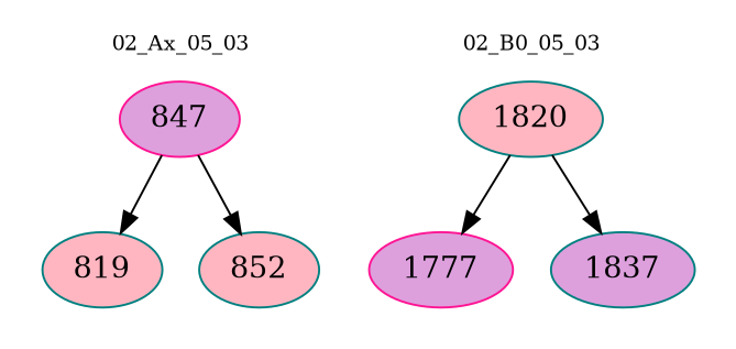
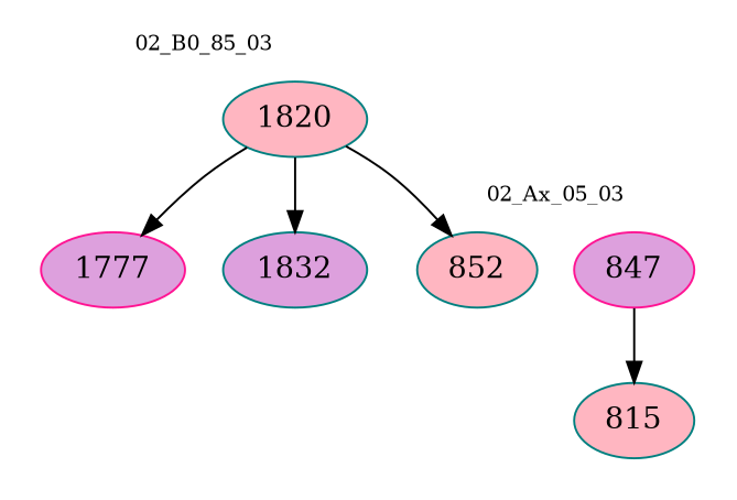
  digraph {
    node [color=teal fillcolor=plum style=filled]
    edge [color=black]
    n1 [color=deeppink label=847]
-   n2 [fillcolor=lightpink label=819]
+   n2 [fillcolor=lightpink label=815]
    n3 [fillcolor=lightpink label=852]
    n4 [fillcolor=lightpink label=1820]
    n5 [color=deeppink label=1777]
-   n6 [label=1837]
+   n6 [label=1832]
    subgraph cluster_1 {
      color=white
      fontsize=10
      label="02_Ax_05_03"
      n1
      n2
      n3
    }
    subgraph cluster_2 {
      color=white
      fontsize=10
-     label="02_B0_05_03"
+     label="02_B0_85_03"
      n4
      n5
      n6
    }
    n1 -> n2
-   n1 -> n3
+   n4 -> n3
    n4 -> n5
    n4 -> n6
  }
